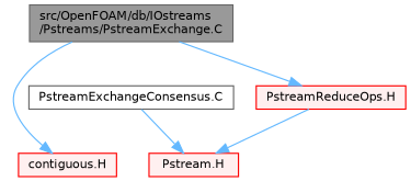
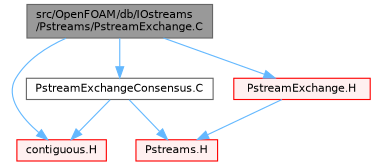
  digraph {
    node [color=red fillcolor="#FFF0F0" fontname=Helvetica fontsize=10 shape=box style=filled]
    edge [color=steelblue1 fontname=Helvetica fontsize=10 labelfontname=Helvetica labelfontsize=10 style=solid]
    n1 [color=gray40 fillcolor=grey60 fontcolor=black height=0.2 label="src/OpenFOAM/db/IOstreams\l/Pstreams/PstreamExchange.C" width=0.4]
    n2 [height=0.2 label="contiguous.H" width=0.4]
-   n3 [height=0.2 label="PstreamReduceOps.H" width=0.4]
+   n3 [height=0.2 label="PstreamExchange.H" width=0.4]
    n4 [color=grey40 fillcolor=white height=0.2 label="PstreamExchangeConsensus.C" width=0.4]
-   n5 [height=0.2 label="Pstream.H" width=0.4]
+   n5 [height=0.2 label="Pstreams.H" width=0.4]
    n1 -> n2
    n1 -> n3
+   n1 -> n4
    n3 -> n5
+   n4 -> n2
    n4 -> n5
  }
